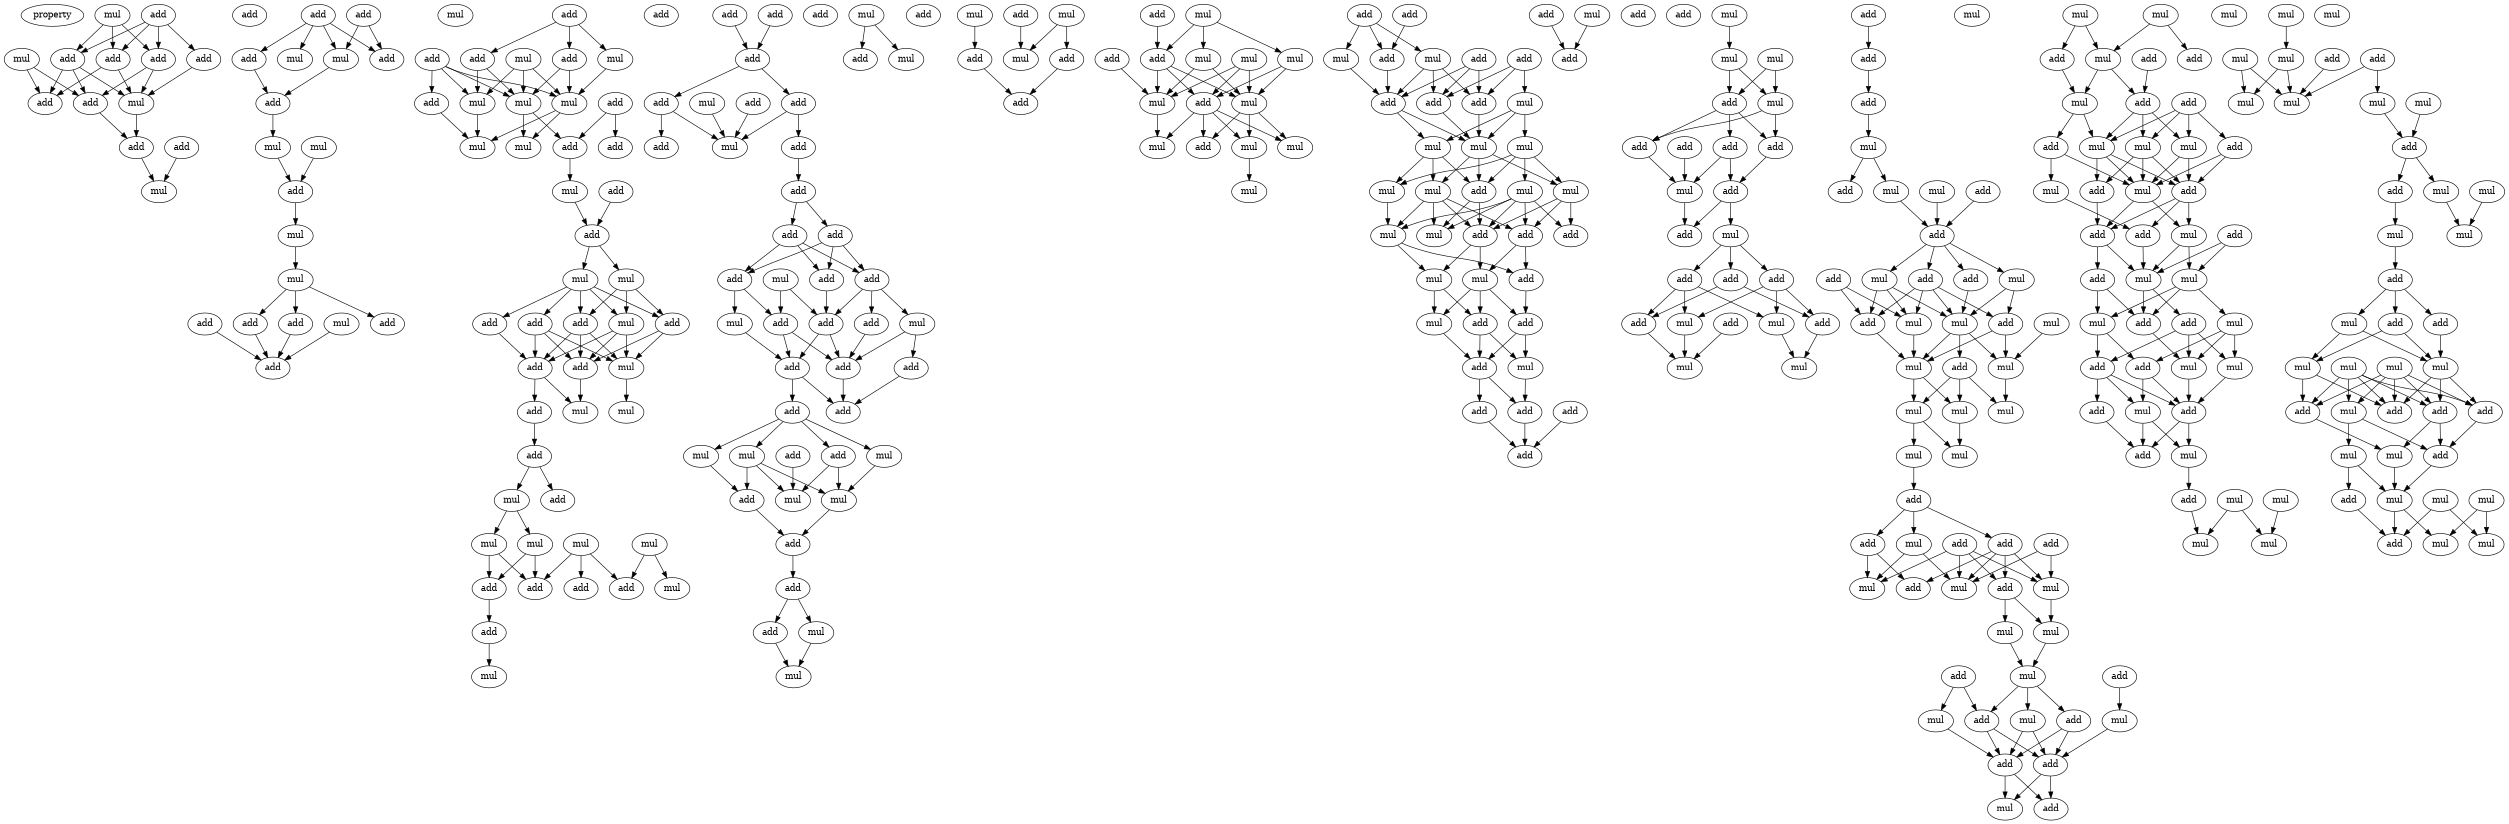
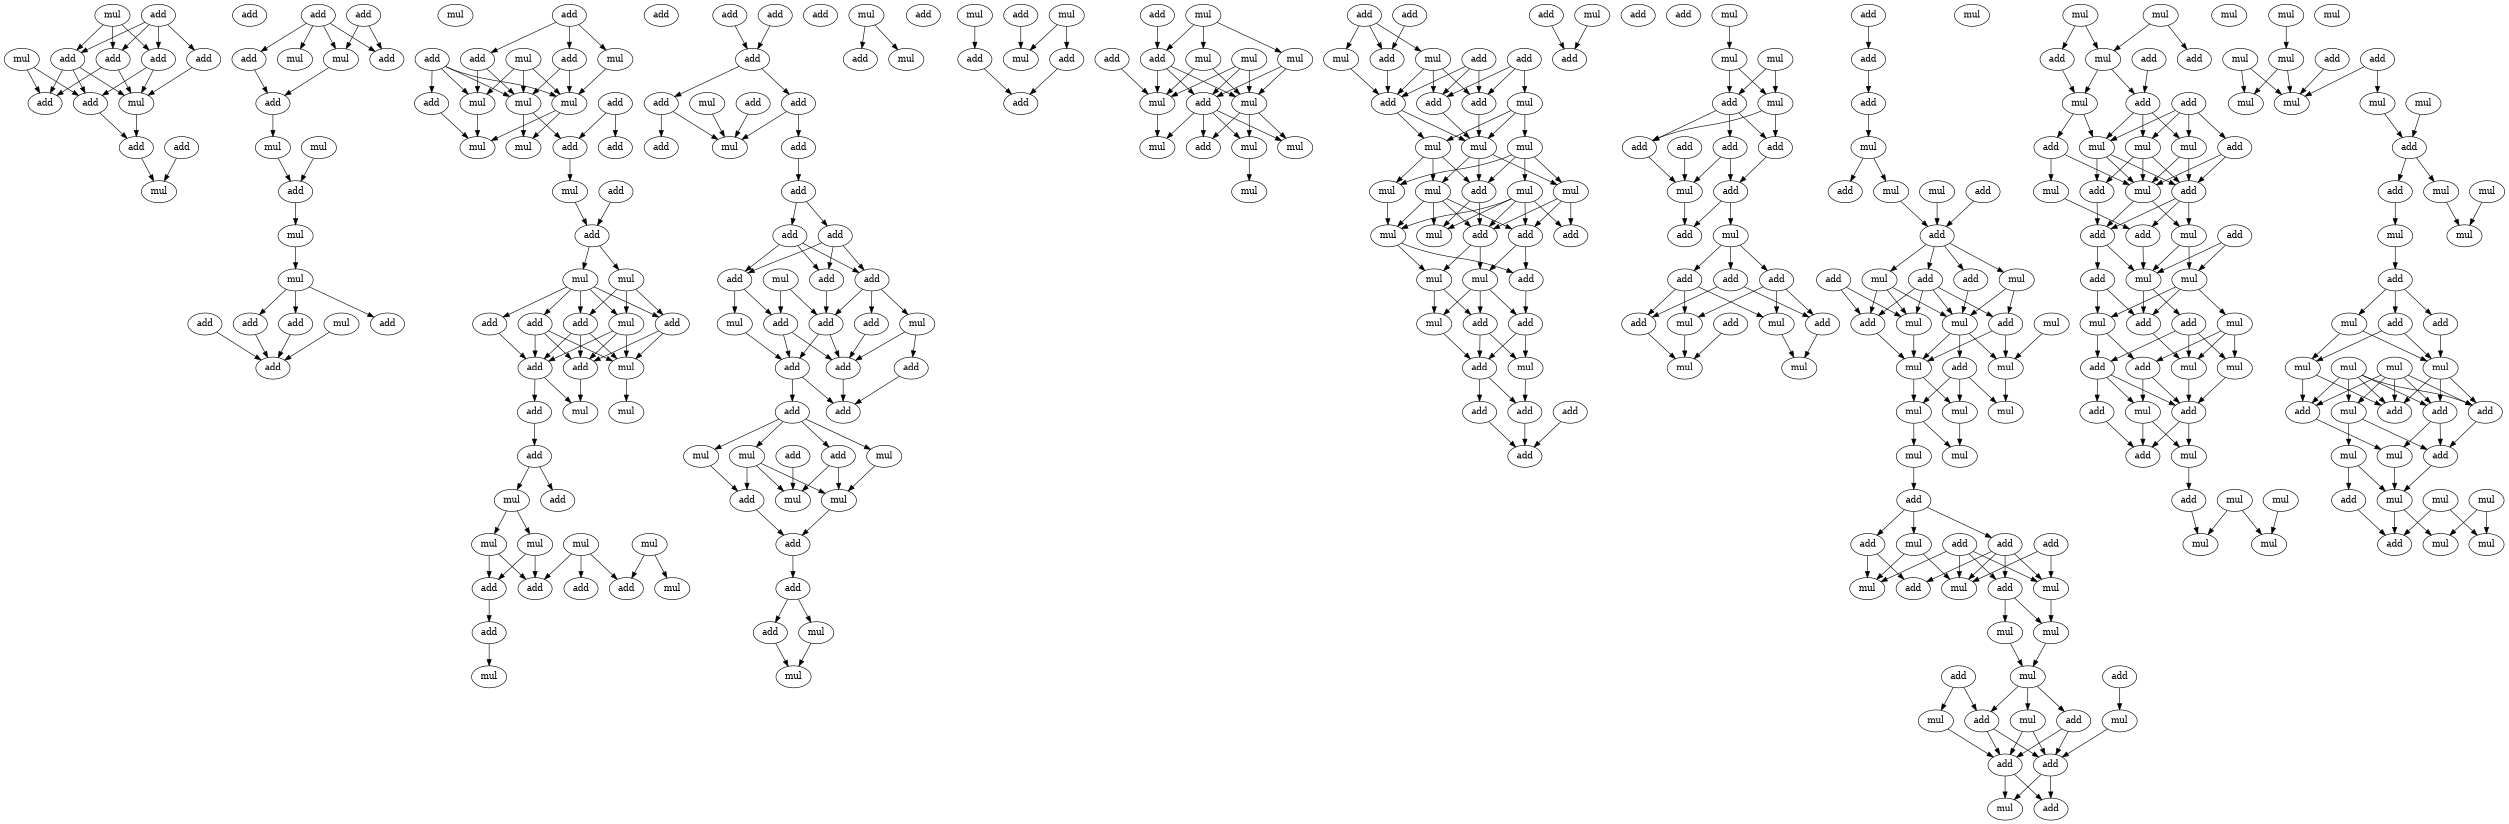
  digraph {
    node [fontcolor=black]
-   property [lf=1.7 mul=2]
    n2 [label=mul]
    n3 [label=add]
    n4 [label=add]
    n5 [label=add]
    n6 [label=add]
    n7 [label=add]
    n8 [label=add]
    n9 [label=mul]
    n10 [label=mul]
    n11 [label=add]
    n12 [label=add]
    n13 [label=mul]
    n14 [label=add]
    n15 [label=add]
    n16 [label=add]
    n17 [label=add]
    n18 [label=mul]
    n19 [label=add]
    n20 [label=mul]
    n21 [label=add]
    n22 [label=add]
    n23 [label=mul]
    n24 [label=add]
    n25 [label=mul]
    n26 [label=mul]
    n27 [label=mul]
    n28 [label=mul]
    n29 [label=add]
    n30 [label=add]
    n31 [label=add]
    n32 [label=mul]
    n33 [label=add]
    n34 [label=add]
    n35 [label=add]
    n36 [label=mul]
    n37 [label=add]
    n38 [label=add]
    n39 [label=mul]
    n40 [label=mul]
    n41 [label=mul]
    n42 [label=mul]
    n43 [label=add]
    n44 [label=add]
    n45 [label=mul]
    n46 [label=mul]
    n47 [label=add]
    n48 [label=add]
    n49 [label=add]
    n50 [label=mul]
    n51 [label=add]
    n52 [label=add]
    n53 [label=add]
    n54 [label=mul]
    n55 [label=mul]
    n56 [label=add]
    n57 [label=mul]
    n58 [label=add]
    n59 [label=add]
    n60 [label=add]
    n61 [label=add]
    n62 [label=mul]
    n63 [label=add]
    n64 [label=mul]
    n65 [label=add]
    n66 [label=mul]
    n67 [label=add]
    n68 [label=mul]
    n69 [label=add]
    n70 [label=mul]
    n71 [label=mul]
    n72 [label=mul]
    n73 [label=add]
    n74 [label=add]
    n75 [label=add]
    n76 [label=add]
    n77 [label=mul]
    n78 [label=mul]
    n79 [label=add]
    n80 [label=mul]
    n81 [label=add]
    n82 [label=add]
    n83 [label=add]
    n84 [label=add]
    n85 [label=add]
    n86 [label=mul]
    n87 [label=mul]
    n88 [label=add]
    n89 [label=add]
    n90 [label=add]
    n91 [label=add]
    n92 [label=add]
    n93 [label=add]
    n94 [label=add]
    n95 [label=add]
    n96 [label=add]
    n97 [label=add]
    n98 [label=add]
    n99 [label=mul]
    n100 [label=add]
    n101 [label=mul]
    n102 [label=add]
    n103 [label=mul]
    n104 [label=add]
    n105 [label=add]
    n106 [label=add]
    n107 [label=add]
    n108 [label=add]
    n109 [label=mul]
    n110 [label=mul]
    n111 [label=add]
    n112 [label=mul]
    n113 [label=mul]
    n114 [label=add]
    n115 [label=mul]
    n116 [label=add]
    n117 [label=add]
    n118 [label=add]
    n119 [label=add]
    n120 [label=mul]
    n121 [label=mul]
    n122 [label=add]
    n123 [label=mul]
    n124 [label=add]
    n125 [label=mul]
    n126 [label=mul]
    n127 [label=add]
    n128 [label=add]
    n129 [label=mul]
    n130 [label=mul]
    n131 [label=add]
    n132 [label=add]
    n133 [label=add]
    n134 [label=add]
    n135 [label=mul]
    n136 [label=mul]
    n137 [label=mul]
    n138 [label=mul]
    n139 [label=mul]
    n140 [label=add]
    n141 [label=mul]
    n142 [label=add]
    n143 [label=mul]
    n144 [label=add]
    n145 [label=mul]
    n146 [label=mul]
    n147 [label=mul]
    n148 [label=add]
    n149 [label=mul]
    n150 [label=mul]
    n151 [label=add]
    n152 [label=add]
    n153 [label=add]
    n154 [label=add]
    n155 [label=add]
    n156 [label=add]
    n157 [label=add]
    n158 [label=mul]
    n159 [label=mul]
    n160 [label=mul]
    n161 [label=mul]
    n162 [label=add]
    n163 [label=mul]
    n164 [label=mul]
    n165 [label=mul]
    n166 [label=mul]
    n167 [label=mul]
    n168 [label=add]
    n169 [label=add]
    n170 [label=mul]
    n171 [label=add]
    n172 [label=mul]
    n173 [label=mul]
    n174 [label=add]
    n175 [label=add]
    n176 [label=add]
    n177 [label=mul]
    n178 [label=add]
    n179 [label=mul]
    n180 [label=add]
    n181 [label=add]
    n182 [label=add]
    n183 [label=add]
    n184 [label=add]
    n185 [label=add]
    n186 [label=add]
    n187 [label=mul]
    n188 [label=add]
    n189 [label=mul]
    n190 [label=mul]
    n191 [label=mul]
    n192 [label=add]
    n193 [label=mul]
    n194 [label=add]
    n195 [label=add]
    n196 [label=add]
    n197 [label=mul]
    n198 [label=add]
    n199 [label=add]
    n200 [label=add]
    n201 [label=mul]
    n202 [label=add]
    n203 [label=add]
    n204 [label=add]
    n205 [label=add]
    n206 [label=add]
    n207 [label=mul]
    n208 [label=mul]
    n209 [label=mul]
    n210 [label=mul]
    n211 [label=add]
    n212 [label=add]
    n213 [label=add]
    n214 [label=mul]
    n215 [label=add]
    n216 [label=mul]
    n217 [label=add]
    n218 [label=mul]
    n219 [label=mul]
    n220 [label=add]
    n221 [label=add]
    n222 [label=add]
    n223 [label=mul]
    n224 [label=mul]
    n225 [label=add]
    n226 [label=add]
    n227 [label=add]
    n228 [label=mul]
    n229 [label=mul]
    n230 [label=add]
    n231 [label=mul]
    n232 [label=mul]
    n233 [label=mul]
    n234 [label=add]
    n235 [label=mul]
    n236 [label=mul]
    n237 [label=mul]
    n238 [label=mul]
    n239 [label=mul]
    n240 [label=add]
    n241 [label=add]
    n242 [label=add]
    n243 [label=mul]
    n244 [label=add]
    n245 [label=mul]
    n246 [label=mul]
    n247 [label=add]
    n248 [label=mul]
    n249 [label=add]
    n250 [label=add]
    n251 [label=mul]
    n252 [label=mul]
    n253 [label=mul]
    n254 [label=add]
    n255 [label=add]
    n256 [label=mul]
    n257 [label=add]
    n258 [label=mul]
    n259 [label=add]
    n260 [label=mul]
    n261 [label=add]
    n262 [label=add]
    n263 [label=mul]
    n264 [label=add]
    n265 [label=mul]
    n266 [label=add]
    n267 [label=mul]
    n268 [label=mul]
    n269 [label=add]
    n270 [label=mul]
    n271 [label=add]
    n272 [label=add]
    n273 [label=add]
    n274 [label=mul]
    n275 [label=add]
    n276 [label=mul]
    n277 [label=mul]
    n278 [label=add]
    n279 [label=mul]
    n280 [label=mul]
    n281 [label=add]
    n282 [label=add]
    n283 [label=add]
    n284 [label=mul]
    n285 [label=add]
    n286 [label=mul]
    n287 [label=mul]
    n288 [label=add]
    n289 [label=add]
    n290 [label=add]
    n291 [label=add]
    n292 [label=mul]
    n293 [label=mul]
    n294 [label=mul]
    n295 [label=mul]
    n296 [label=add]
    n297 [label=add]
    n298 [label=add]
    n299 [label=mul]
    n300 [label=add]
    n301 [label=add]
    n302 [label=mul]
    n303 [label=add]
    n304 [label=mul]
    n305 [label=mul]
    n306 [label=mul]
    n307 [label=mul]
    n308 [label=mul]
    n309 [label=mul]
    n310 [label=mul]
    n311 [label=mul]
    n312 [label=mul]
    n313 [label=mul]
    n314 [label=add]
    n315 [label=add]
    n316 [label=mul]
    n317 [label=add]
    n318 [label=mul]
    n319 [label=mul]
    n320 [label=add]
    n321 [label=mul]
    n322 [label=mul]
    n323 [label=mul]
    n324 [label=mul]
    n325 [label=add]
    n326 [label=add]
    n327 [label=mul]
    n328 [label=add]
    n329 [label=mul]
    n330 [label=mul]
    n331 [label=add]
    n332 [label=add]
    n333 [label=add]
    n334 [label=add]
    n335 [label=mul]
    n336 [label=mul]
    n337 [label=mul]
    n338 [label=add]
    n339 [label=mul]
    n340 [label=mul]
    n341 [label=add]
    n342 [label=mul]
    n343 [label=add]
    n344 [label=mul]
    n345 [label=mul]
    n346 [label=mul]
    n347 [label=mul]
    n2 -> n3
    n2 -> n4
    n2 -> n5
    n3 -> n8
    n3 -> n9
    n4 -> n9
    n4 -> n11
    n5 -> n8
    n5 -> n9
    n5 -> n11
    n6 -> n3
    n6 -> n4
    n6 -> n5
    n6 -> n7
    n7 -> n9
    n8 -> n12
    n9 -> n12
    n10 -> n8
    n10 -> n11
    n12 -> n13
    n15 -> n13
    n16 -> n17
    n16 -> n18
    n16 -> n19
    n16 -> n20
    n17 -> n22
    n20 -> n22
    n21 -> n19
    n21 -> n20
    n22 -> n23
    n23 -> n24
    n24 -> n26
    n25 -> n24
    n26 -> n28
    n28 -> n29
    n28 -> n30
    n28 -> n31
    n29 -> n33
    n30 -> n33
    n32 -> n33
    n34 -> n33
    n35 -> n36
    n35 -> n37
    n35 -> n38
    n36 -> n40
    n37 -> n40
    n37 -> n41
    n38 -> n41
    n38 -> n42
    n39 -> n40
    n39 -> n41
    n39 -> n42
    n40 -> n45
    n40 -> n46
    n41 -> n46
    n41 -> n49
    n42 -> n45
    n43 -> n40
    n43 -> n41
    n43 -> n42
    n43 -> n44
    n44 -> n45
    n47 -> n48
    n47 -> n49
    n49 -> n50
    n50 -> n52
    n51 -> n52
    n52 -> n54
    n52 -> n55
    n54 -> n56
    n54 -> n57
    n54 -> n58
    n54 -> n59
    n54 -> n60
    n55 -> n56
    n55 -> n57
    n55 -> n58
    n56 -> n61
    n56 -> n62
    n56 -> n63
    n57 -> n61
    n57 -> n62
    n57 -> n63
    n58 -> n62
    n58 -> n63
    n59 -> n61
    n60 -> n61
    n60 -> n62
    n60 -> n63
    n61 -> n64
    n61 -> n65
    n62 -> n66
    n63 -> n64
    n65 -> n67
    n67 -> n68
    n67 -> n69
    n68 -> n70
    n68 -> n71
    n70 -> n74
    n70 -> n76
    n71 -> n74
    n71 -> n76
    n72 -> n73
    n72 -> n74
    n72 -> n75
    n76 -> n79
    n77 -> n75
    n77 -> n78
    n79 -> n80
    n81 -> n82
    n82 -> n84
    n82 -> n85
    n83 -> n82
    n84 -> n87
    n84 -> n88
    n85 -> n87
    n85 -> n89
    n86 -> n87
    n88 -> n92
    n90 -> n87
    n92 -> n93
    n92 -> n94
    n93 -> n95
    n93 -> n96
    n93 -> n97
    n94 -> n95
    n94 -> n96
    n94 -> n97
    n95 -> n98
    n95 -> n99
    n95 -> n100
    n96 -> n100
    n97 -> n102
    n97 -> n103
    n98 -> n105
    n99 -> n105
    n99 -> n106
    n100 -> n104
    n100 -> n105
    n101 -> n100
    n101 -> n102
    n102 -> n104
    n102 -> n105
    n103 -> n104
    n104 -> n107
    n104 -> n108
    n105 -> n108
    n106 -> n108
    n107 -> n109
    n107 -> n110
    n107 -> n111
    n107 -> n112
    n109 -> n113
    n110 -> n116
    n111 -> n113
    n111 -> n115
    n112 -> n113
    n112 -> n115
    n112 -> n116
    n113 -> n117
    n114 -> n115
    n116 -> n117
    n117 -> n118
    n118 -> n119
    n118 -> n120
    n119 -> n125
    n120 -> n125
    n121 -> n122
    n121 -> n123
    n126 -> n127
    n127 -> n132
    n128 -> n129
    n130 -> n129
    n130 -> n131
    n131 -> n132
    n133 -> n134
    n134 -> n139
    n134 -> n140
    n134 -> n141
    n135 -> n134
    n135 -> n136
    n135 -> n137
    n136 -> n140
    n136 -> n141
    n137 -> n139
    n137 -> n141
    n138 -> n139
    n138 -> n140
    n138 -> n141
    n139 -> n143
    n140 -> n143
    n140 -> n144
    n140 -> n145
    n140 -> n146
    n141 -> n144
    n141 -> n145
    n141 -> n146
    n142 -> n139
    n145 -> n147
    n148 -> n149
    n148 -> n150
    n148 -> n151
    n149 -> n153
    n150 -> n153
    n150 -> n154
    n150 -> n155
    n151 -> n153
    n152 -> n151
    n153 -> n159
    n153 -> n160
    n154 -> n159
    n155 -> n159
    n156 -> n153
    n156 -> n154
    n156 -> n155
    n157 -> n154
    n157 -> n155
    n157 -> n158
    n158 -> n159
    n158 -> n160
    n158 -> n161
    n159 -> n162
    n159 -> n165
    n159 -> n166
    n160 -> n162
    n160 -> n164
    n160 -> n166
    n161 -> n162
    n161 -> n163
    n161 -> n164
    n161 -> n165
    n162 -> n167
    n162 -> n168
    n163 -> n167
    n163 -> n168
    n163 -> n169
    n163 -> n170
    n163 -> n171
    n164 -> n170
    n165 -> n168
    n165 -> n169
    n165 -> n171
    n166 -> n167
    n166 -> n168
    n166 -> n170
    n166 -> n171
    n168 -> n172
    n168 -> n173
    n170 -> n172
    n170 -> n174
    n171 -> n173
    n171 -> n174
    n172 -> n176
    n172 -> n177
    n173 -> n175
    n173 -> n176
    n173 -> n177
    n174 -> n175
    n175 -> n178
    n175 -> n179
    n176 -> n178
    n176 -> n179
    n177 -> n178
    n178 -> n180
    n178 -> n181
    n179 -> n180
    n180 -> n183
    n181 -> n183
    n182 -> n183
    n184 -> n185
    n187 -> n185
    n189 -> n190
    n190 -> n192
    n190 -> n193
    n191 -> n192
    n191 -> n193
    n192 -> n194
    n192 -> n195
    n192 -> n196
    n193 -> n195
    n193 -> n196
    n194 -> n197
    n194 -> n198
    n195 -> n197
    n196 -> n198
    n197 -> n200
    n198 -> n200
    n198 -> n201
    n199 -> n197
    n201 -> n202
    n201 -> n203
    n201 -> n204
    n202 -> n205
    n202 -> n206
    n203 -> n205
    n203 -> n207
    n203 -> n208
    n204 -> n206
    n204 -> n207
    n204 -> n208
    n205 -> n209
    n206 -> n210
    n207 -> n209
    n208 -> n210
    n211 -> n209
    n212 -> n213
    n213 -> n215
    n215 -> n216
    n216 -> n217
    n216 -> n218
    n218 -> n220
    n219 -> n220
    n220 -> n222
    n220 -> n223
    n220 -> n224
    n220 -> n225
    n221 -> n220
    n222 -> n229
    n223 -> n229
    n223 -> n230
    n224 -> n227
    n224 -> n228
    n224 -> n229
    n225 -> n227
    n225 -> n228
    n225 -> n229
    n225 -> n230
    n226 -> n227
    n226 -> n228
    n227 -> n231
    n228 -> n231
    n229 -> n231
    n229 -> n233
    n229 -> n234
    n230 -> n231
    n230 -> n233
    n231 -> n235
    n231 -> n236
    n232 -> n233
    n233 -> n237
    n234 -> n235
    n234 -> n236
    n234 -> n237
    n235 -> n238
    n236 -> n238
    n236 -> n239
    n239 -> n240
    n240 -> n241
    n240 -> n242
    n240 -> n243
    n241 -> n244
    n241 -> n245
    n241 -> n246
    n241 -> n247
    n242 -> n247
    n242 -> n248
    n243 -> n245
    n243 -> n248
    n244 -> n251
    n244 -> n252
    n246 -> n252
    n249 -> n244
    n249 -> n245
    n249 -> n246
    n249 -> n248
    n250 -> n245
    n250 -> n246
    n251 -> n253
    n252 -> n253
    n253 -> n254
    n253 -> n255
    n253 -> n256
    n254 -> n261
    n254 -> n262
    n255 -> n261
    n255 -> n262
    n256 -> n261
    n256 -> n262
    n257 -> n258
    n258 -> n262
    n259 -> n255
    n259 -> n260
    n260 -> n261
    n261 -> n263
    n261 -> n264
    n262 -> n263
    n262 -> n264
    n265 -> n266
    n265 -> n267
    n266 -> n270
    n267 -> n270
    n267 -> n271
    n268 -> n267
    n268 -> n269
    n270 -> n277
    n270 -> n278
    n271 -> n274
    n271 -> n276
    n271 -> n277
    n272 -> n271
    n273 -> n274
    n273 -> n275
    n273 -> n276
    n273 -> n277
    n274 -> n280
    n274 -> n281
    n274 -> n282
    n275 -> n280
    n275 -> n281
    n276 -> n280
    n276 -> n281
    n277 -> n280
    n277 -> n281
    n277 -> n282
    n278 -> n279
    n278 -> n280
    n279 -> n283
    n280 -> n284
    n280 -> n285
    n281 -> n283
    n281 -> n284
    n281 -> n285
    n282 -> n285
    n283 -> n286
    n284 -> n286
    n284 -> n287
    n285 -> n286
    n285 -> n289
    n286 -> n290
    n286 -> n291
    n287 -> n291
    n287 -> n292
    n287 -> n293
    n288 -> n286
    n288 -> n287
    n289 -> n291
    n289 -> n293
    n290 -> n294
    n290 -> n295
    n290 -> n297
    n291 -> n295
    n292 -> n294
    n292 -> n295
    n292 -> n296
    n293 -> n296
    n293 -> n297
    n294 -> n298
    n295 -> n298
    n296 -> n298
    n296 -> n299
    n297 -> n298
    n297 -> n299
    n297 -> n300
    n298 -> n301
    n298 -> n302
    n299 -> n301
    n299 -> n302
    n300 -> n301
    n302 -> n303
    n303 -> n304
    n305 -> n304
    n305 -> n306
    n307 -> n306
    n309 -> n310
    n310 -> n311
    n310 -> n312
    n313 -> n311
    n313 -> n312
    n314 -> n311
    n315 -> n311
    n315 -> n316
    n316 -> n317
    n317 -> n319
    n317 -> n320
    n318 -> n317
    n319 -> n321
    n320 -> n322
    n322 -> n325
    n324 -> n321
    n325 -> n326
    n325 -> n327
    n325 -> n328
    n326 -> n329
    n327 -> n329
    n327 -> n330
    n328 -> n329
    n328 -> n330
    n329 -> n331
    n329 -> n332
    n329 -> n333
    n330 -> n332
    n330 -> n334
    n331 -> n338
    n331 -> n339
    n333 -> n338
    n334 -> n339
    n335 -> n331
    n335 -> n332
    n335 -> n333
    n335 -> n334
    n335 -> n336
    n336 -> n338
    n336 -> n340
    n337 -> n331
    n337 -> n332
    n337 -> n333
    n337 -> n334
    n337 -> n336
    n338 -> n342
    n339 -> n342
    n340 -> n341
    n340 -> n342
    n341 -> n343
    n342 -> n343
    n342 -> n345
    n344 -> n345
    n344 -> n346
    n347 -> n343
    n347 -> n346
  }
